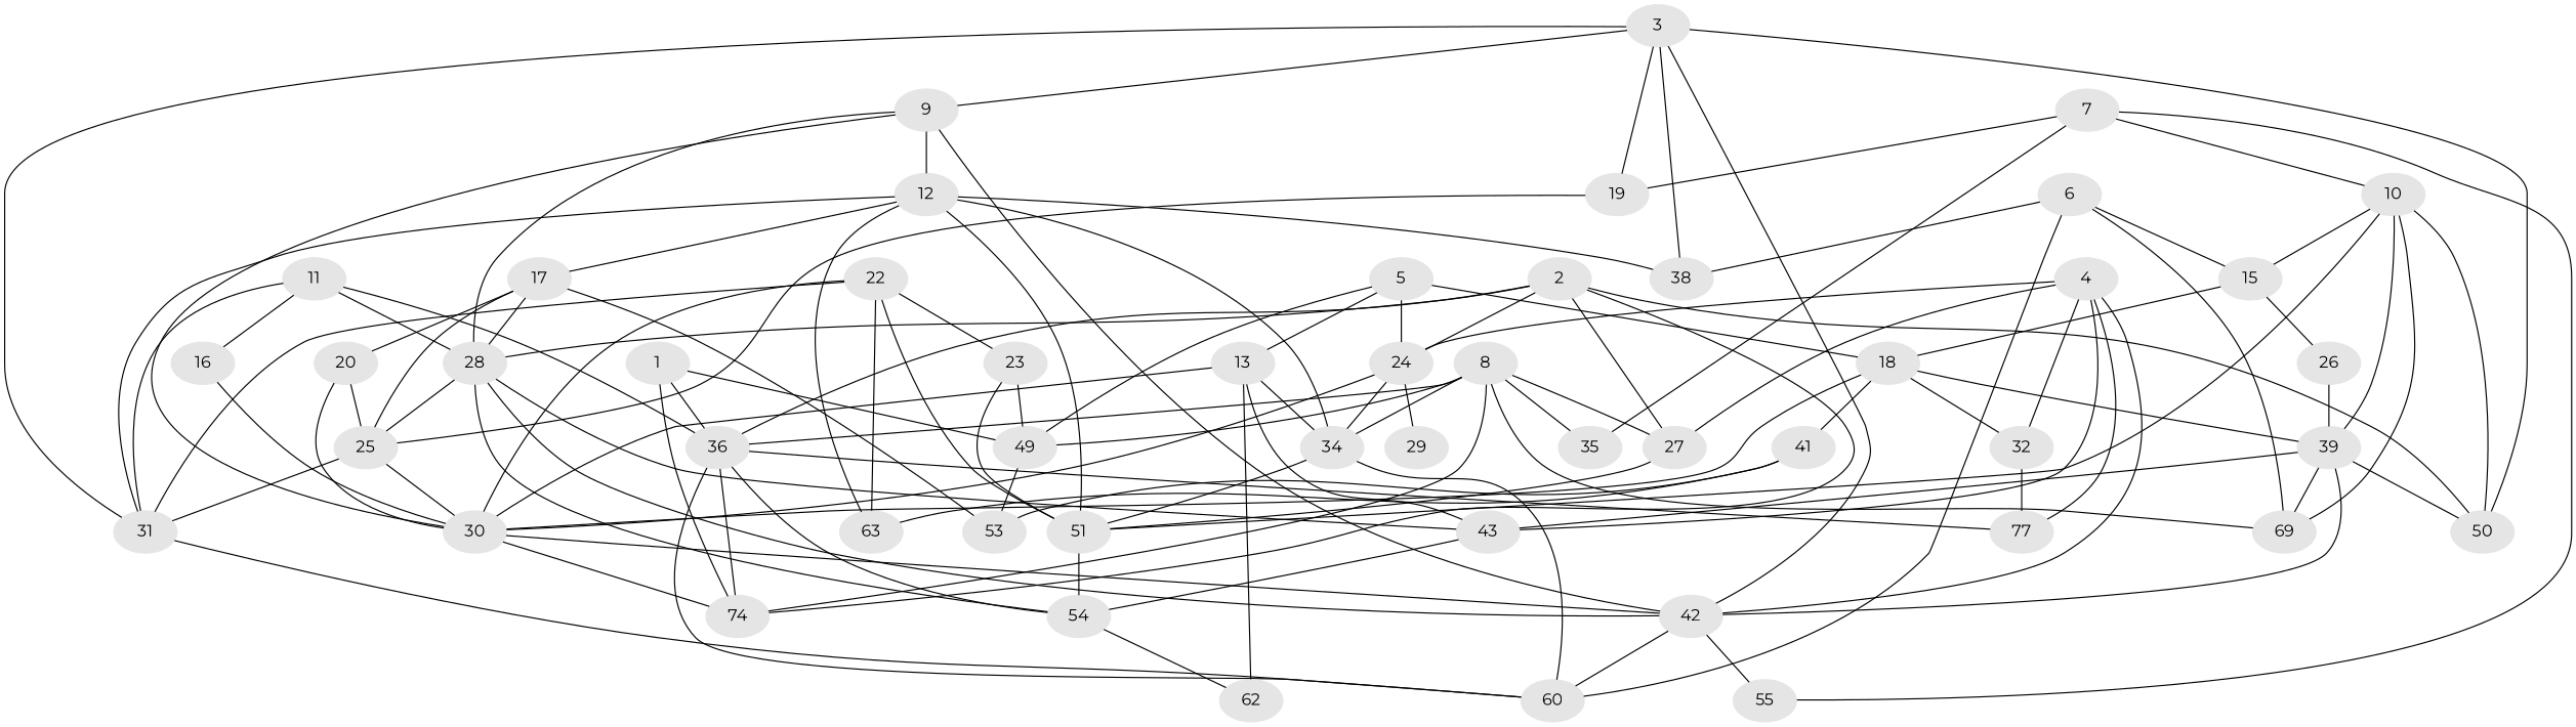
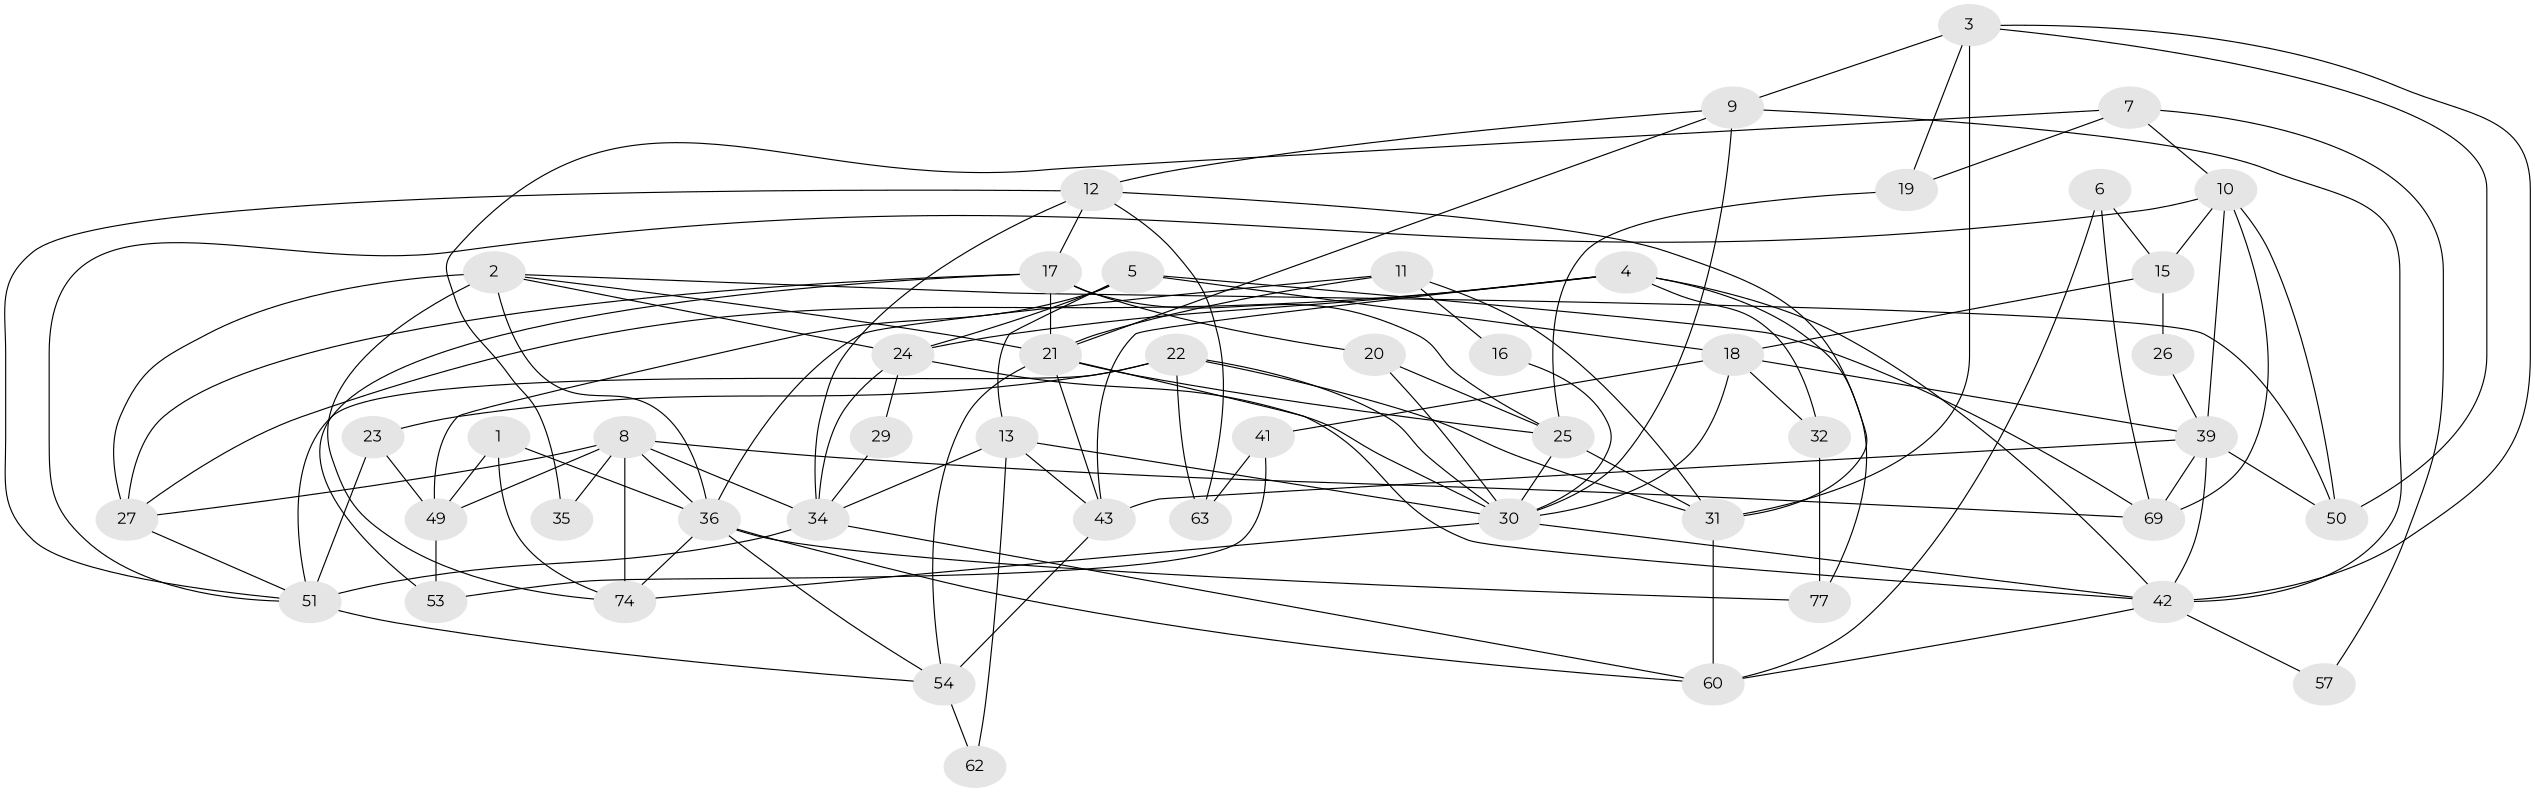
  graph {
    fontname=Montserrat
    node [color=gray90 fontname=Montserrat style=filled]
    edge [fontname=Montserrat]
    36 [super="+56"]
    74
    77
    60 [super="+65"]
    54
    1
    49 [super="+76"]
    53
    2 [super="+28"]
-   21 [super="+40" label=28]
+   21 [super="+40"]
    27 [super="+45"]
    50
    24 [super="+68"]
    7 [super="+67"]
    19
    10 [super="+46"]
    35
-   57 [label=55]
+   57
    42 [super="+48"]
    43 [super="+44"]
    25 [super="+55"]
    51 [super="+52"]
    3 [super="+37"]
    9
    31 [super="+58"]
-   38
    12 [super="+14"]
    30 [super="+71"]
    4 [super="+70"]
    32
    34
    29
    5 [super="+73"]
    13
    18 [super="+64"]
    69 [super="+72"]
    62
    39 [super="+47"]
    41
    15 [super="+61"]
    26
    6
    8 [super="+66"]
    17 [super="+59"]
    63
    11
    16
    20 [super="+33"]
    22 [super="+75"]
    23
    36 -- 74
    36 -- 77
    36 -- 60
    36 -- 54
    54 -- 62
    1 -- 36
    1 -- 74
    1 -- 49
    49 -- 53
    2 -- 36
    2 -- 74
    2 -- 21
    2 -- 27
    2 -- 50
    2 -- 24
    21 -- 54
    21 -- 42
    21 -- 43
    21 -- 25
    27 -- 51
    24 -- 30
    24 -- 34
    24 -- 29
    7 -- 19
    7 -- 10
    7 -- 35
    7 -- 57
    19 -- 25
    10 -- 50 [weight=2]
    10 -- 51
    10 -- 69
    10 -- 39
    10 -- 15
    42 -- 60
    42 -- 57
    43 -- 54
    25 -- 31
    25 -- 30
    51 -- 54
    3 -- 50
    3 -- 19
    3 -- 42
    3 -- 9
    3 -- 31
-   3 -- 38
    9 -- 21
    9 -- 42
    9 -- 12
    9 -- 30
    31 -- 60
    12 -- 51
    12 -- 31
-   12 -- 38
    12 -- 34
    12 -- 17
    12 -- 63
    30 -- 74
    30 -- 42
    4 -- 77
    4 -- 27
    4 -- 24
    4 -- 42
    4 -- 43 [weight=2]
    4 -- 32
    32 -- 77
    34 -- 60
    34 -- 51
+   29 -- 34
    5 -- 49
    5 -- 24
    5 -- 13
    5 -- 18 [weight=2]
+   5 -- 69
    13 -- 43
    13 -- 30
    13 -- 34
    13 -- 62
    18 -- 30
    18 -- 32
    18 -- 39
    18 -- 41
    39 -- 50
    39 -- 42
    39 -- 43
    39 -- 69
    41 -- 53
    41 -- 63
    15 -- 18
    15 -- 26
    26 -- 39
    6 -- 60
-   6 -- 38
    6 -- 69
    6 -- 15
    8 -- 36
    8 -- 74
    8 -- 49
    8 -- 27
    8 -- 35
    8 -- 34
    8 -- 69
    17 -- 53
    17 -- 21
+   17 -- 27
    17 -- 25
    17 -- 20
    11 -- 36
    11 -- 21
    11 -- 31
    11 -- 16
    16 -- 30
    20 -- 25
    20 -- 30
    22 -- 51
    22 -- 31
    22 -- 30
    22 -- 63
    22 -- 23
    23 -- 49 [weight=2]
    23 -- 51
  }
